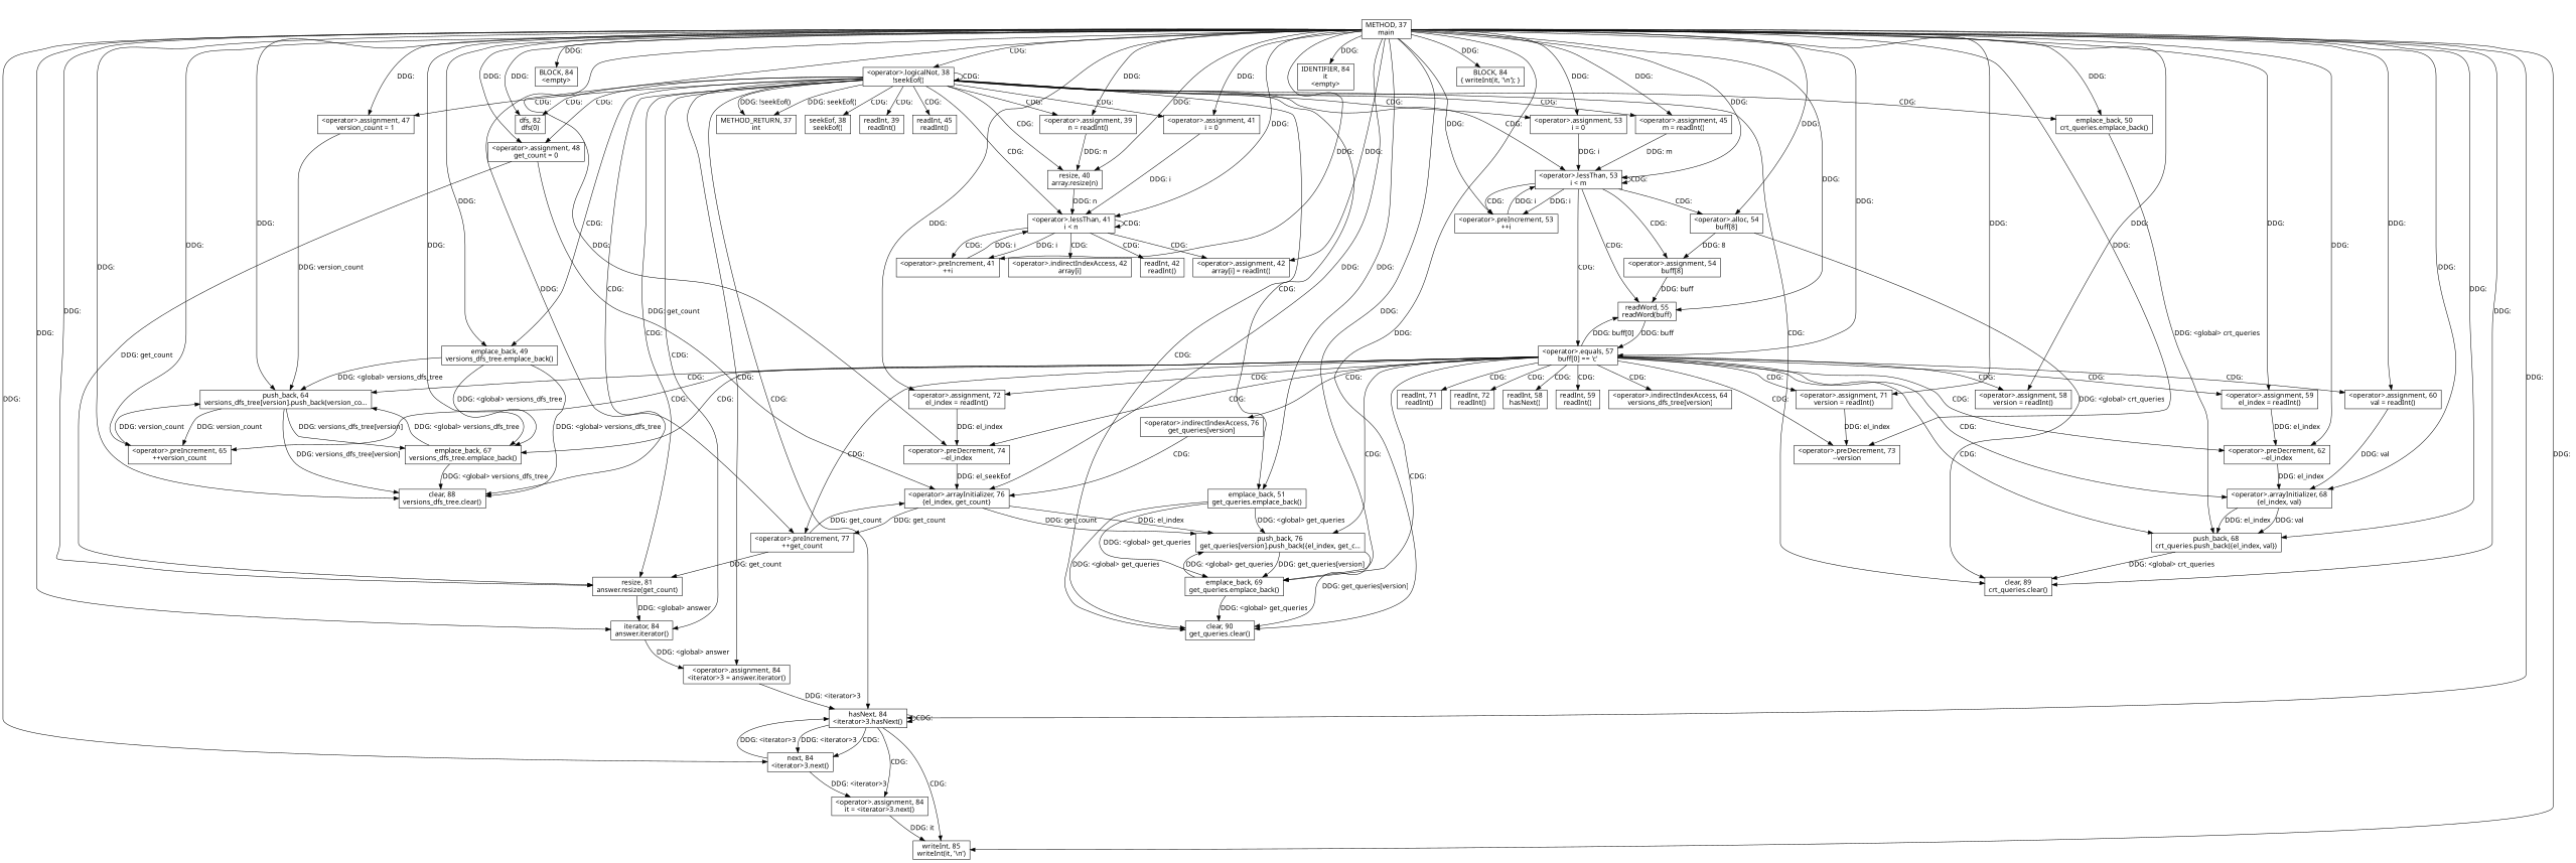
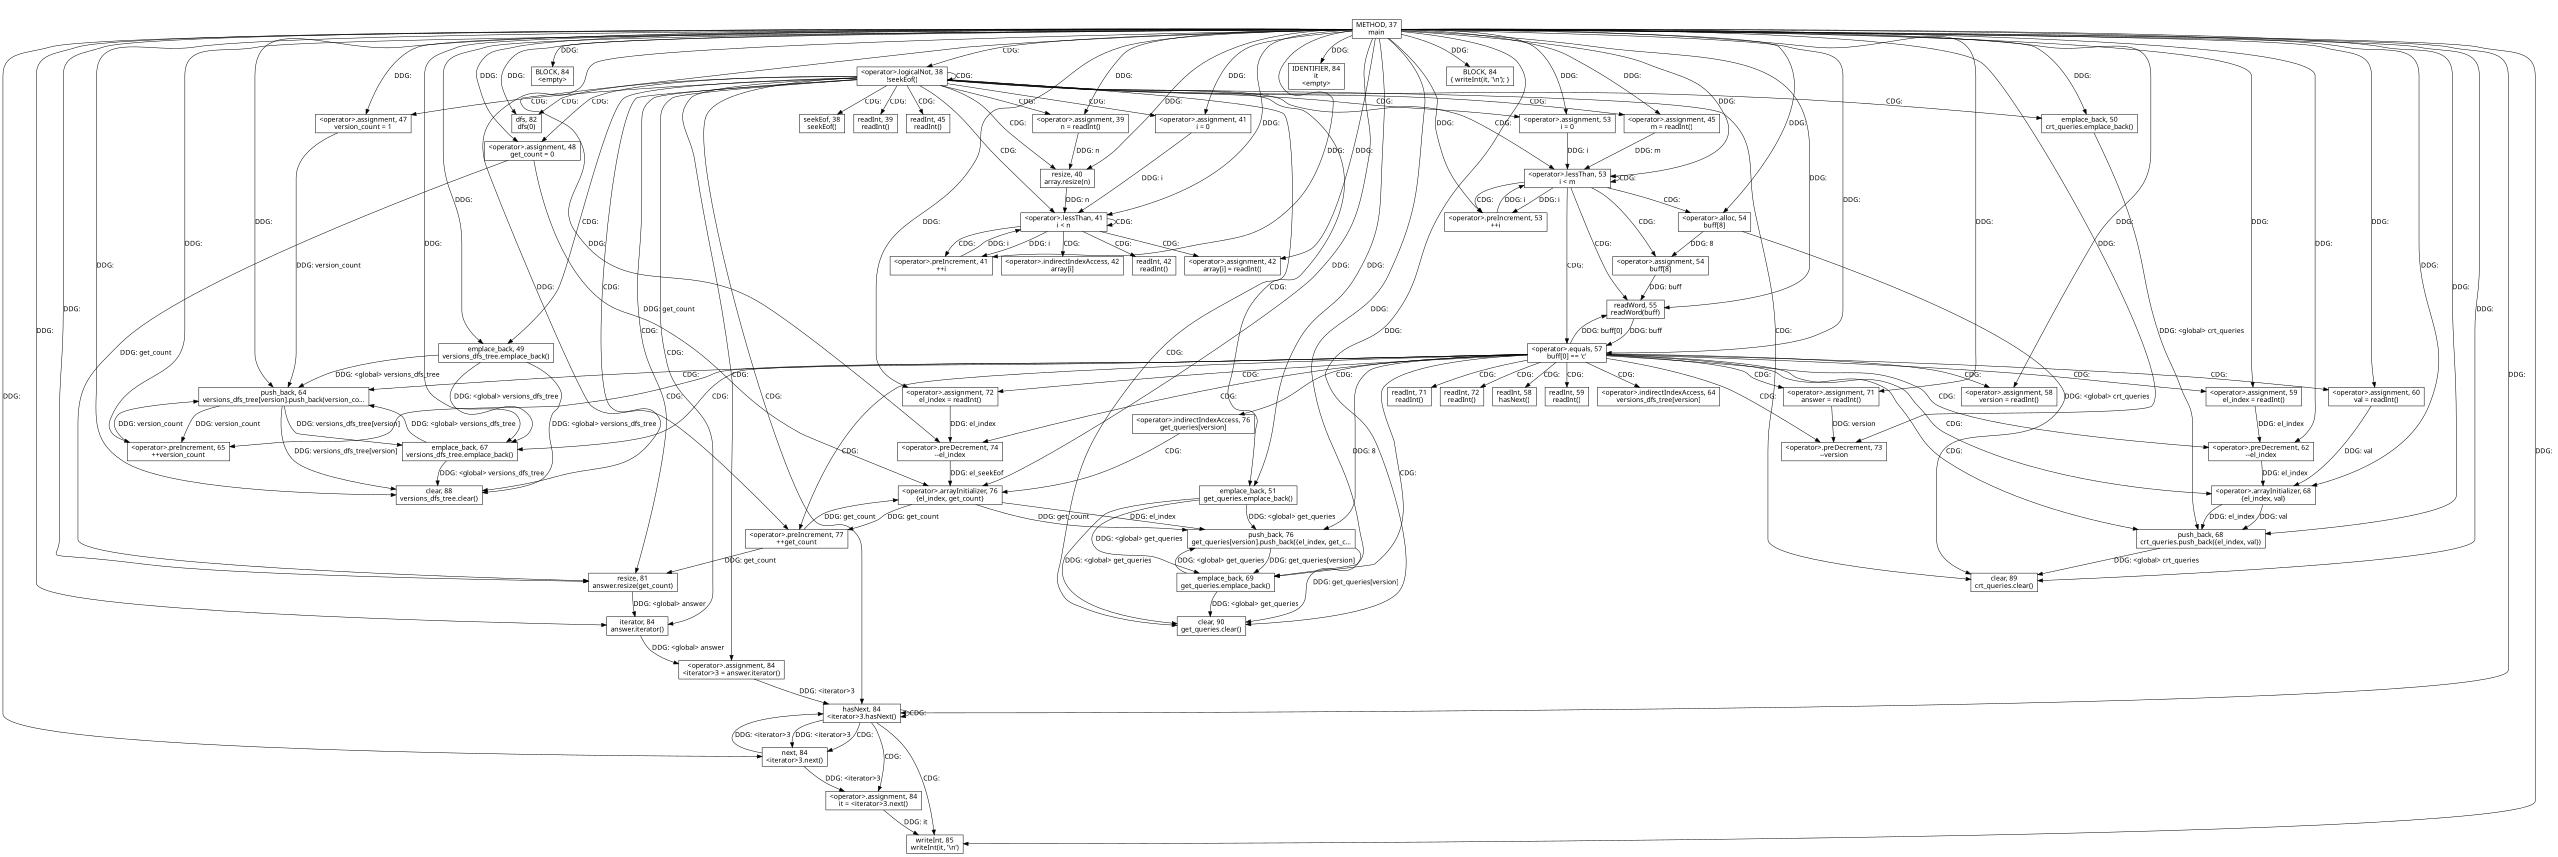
  digraph {
    fontname="Noto Sans"
    node [fontname="Noto Sans" shape=rect]
    edge [fontname="Noto Sans"]
    n1 [label=<METHOD, 37<BR/>main>]
    n2 [label=<&lt;operator&gt;.logicalNot, 38<BR/>!seekEof()>]
    n3 [label=<&lt;operator&gt;.assignment, 39<BR/>n = readInt()>]
    n4 [label=<resize, 40<BR/>array.resize(n)>]
    n5 [label=<&lt;operator&gt;.assignment, 45<BR/>m = readInt()>]
    n6 [label=<&lt;operator&gt;.assignment, 47<BR/>version_count = 1>]
    n7 [label=<&lt;operator&gt;.assignment, 48<BR/>get_count = 0>]
    n8 [label=<emplace_back, 49<BR/>versions_dfs_tree.emplace_back()>]
    n9 [label=<emplace_back, 50<BR/>crt_queries.emplace_back()>]
    n10 [label=<emplace_back, 51<BR/>get_queries.emplace_back()>]
    n11 [label=<resize, 81<BR/>answer.resize(get_count)>]
    n12 [label=<dfs, 82<BR/>dfs(0)>]
    n13 [label=<BLOCK, 84<BR/>&lt;empty&gt;>]
    n14 [label=<clear, 88<BR/>versions_dfs_tree.clear()>]
    n15 [label=<clear, 89<BR/>crt_queries.clear()>]
    n16 [label=<clear, 90<BR/>get_queries.clear()>]
    n17 [label=<&lt;operator&gt;.assignment, 41<BR/>i = 0>]
    n18 [label=<&lt;operator&gt;.lessThan, 41<BR/>i &lt; n>]
    n19 [label=<&lt;operator&gt;.preIncrement, 41<BR/>++i>]
    n20 [label=<&lt;operator&gt;.assignment, 53<BR/>i = 0>]
    n21 [label=<&lt;operator&gt;.lessThan, 53<BR/>i &lt; m>]
    n22 [label=<&lt;operator&gt;.preIncrement, 53<BR/>++i>]
    n23 [label=<IDENTIFIER, 84<BR/>it<BR/>&lt;empty&gt;>]
    n24 [label=<&lt;operator&gt;.assignment, 42<BR/>array[i] = readInt()>]
    n25 [label=<readWord, 55<BR/>readWord(buff)>]
    n26 [label=<hasNext, 84<BR/>&lt;iterator&gt;3.hasNext()>]
    n27 [label=<&lt;operator&gt;.equals, 57<BR/>buff[0] == 'c'>]
    n28 [label=<iterator, 84<BR/>answer.iterator()>]
    n29 [label=<BLOCK, 84<BR/>{ writeInt(it, '\n'); }>]
    n30 [label=<&lt;operator&gt;.alloc, 54<BR/>buff[8]>]
    n31 [label=<&lt;operator&gt;.assignment, 58<BR/>version = readInt()>]
    n32 [label=<&lt;operator&gt;.assignment, 59<BR/>el_index = readInt()>]
    n33 [label=<&lt;operator&gt;.assignment, 60<BR/>val = readInt()>]
    n34 [label=<&lt;operator&gt;.preDecrement, 62<BR/>--el_index>]
    n35 [label=<push_back, 64<BR/>versions_dfs_tree[version].push_back(version_co...>]
    n36 [label=<&lt;operator&gt;.preIncrement, 65<BR/>++version_count>]
    n37 [label=<emplace_back, 67<BR/>versions_dfs_tree.emplace_back()>]
    n38 [label=<push_back, 68<BR/>crt_queries.push_back({el_index, val})>]
    n39 [label=<emplace_back, 69<BR/>get_queries.emplace_back()>]
    n40 [label=<writeInt, 85<BR/>writeInt(it, '\n')>]
-   n41 [label=<&lt;operator&gt;.assignment, 71<BR/>version = readInt()>]
+   n41 [label=<&lt;operator&gt;.assignment, 71<BR/>answer = readInt()>]
    n42 [label=<&lt;operator&gt;.assignment, 72<BR/>el_index = readInt()>]
    n43 [label=<&lt;operator&gt;.preDecrement, 73<BR/>--version>]
    n44 [label=<&lt;operator&gt;.preDecrement, 74<BR/>--el_index>]
    n45 [label=<&lt;operator&gt;.preIncrement, 77<BR/>++get_count>]
    n46 [label=<next, 84<BR/>&lt;iterator&gt;3.next()>]
    n47 [label=<&lt;operator&gt;.arrayInitializer, 68<BR/>{el_index, val}>]
    n48 [label=<&lt;operator&gt;.arrayInitializer, 76<BR/>{el_index, get_count}>]
-   n49 [label=<METHOD_RETURN, 37<BR/>int>]
    n50 [label=<&lt;operator&gt;.assignment, 84<BR/>&lt;iterator&gt;3 = answer.iterator()>]
    n51 [label=<seekEof, 38<BR/>seekEof()>]
    n52 [label=<readInt, 39<BR/>readInt()>]
    n53 [label=<readInt, 45<BR/>readInt()>]
    n54 [label=<push_back, 76<BR/>get_queries[version].push_back({el_index, get_c...>]
    n55 [label=<&lt;operator&gt;.indirectIndexAccess, 42<BR/>array[i]>]
    n56 [label=<readInt, 42<BR/>readInt()>]
    n57 [label=<&lt;operator&gt;.assignment, 54<BR/>buff[8]>]
    n58 [label=<&lt;operator&gt;.assignment, 84<BR/>it = &lt;iterator&gt;3.next()>]
    n59 [label=<readInt, 58<BR/>hasNext()>]
    n60 [label=<readInt, 59<BR/>readInt()>]
    n61 [label=<&lt;operator&gt;.indirectIndexAccess, 64<BR/>versions_dfs_tree[version]>]
    n62 [label=<readInt, 71<BR/>readInt()>]
    n63 [label=<readInt, 72<BR/>readInt()>]
    n64 [label=<&lt;operator&gt;.indirectIndexAccess, 76<BR/>get_queries[version]>]
    n1 -> n2 [label="CDG: "]
    n1 -> n3 [label="DDG: "]
    n1 -> n4 [label="DDG: "]
    n1 -> n5 [label="DDG: "]
    n1 -> n6 [label="DDG: "]
    n1 -> n7 [label="DDG: "]
    n1 -> n8 [label="DDG: "]
    n1 -> n9 [label="DDG: "]
    n1 -> n10 [label="DDG: "]
    n1 -> n11 [label="DDG: "]
    n1 -> n12 [label="DDG: "]
    n1 -> n13 [label="DDG: "]
    n1 -> n14 [label="DDG: "]
    n1 -> n15 [label="DDG: "]
    n1 -> n16 [label="DDG: "]
    n1 -> n17 [label="DDG: "]
    n1 -> n18 [label="DDG: "]
    n1 -> n19 [label="DDG: "]
    n1 -> n20 [label="DDG: "]
    n1 -> n21 [label="DDG: "]
    n1 -> n22 [label="DDG: "]
    n1 -> n23 [label="DDG: "]
    n1 -> n24 [label="DDG: "]
    n1 -> n25 [label="DDG: "]
    n1 -> n26 [label="DDG: "]
    n1 -> n27 [label="DDG: "]
    n1 -> n28 [label="DDG: "]
    n1 -> n29 [label="DDG: "]
    n1 -> n30 [label="DDG: "]
    n1 -> n31 [label="DDG: "]
    n1 -> n32 [label="DDG: "]
    n1 -> n33 [label="DDG: "]
    n1 -> n34 [label="DDG: "]
    n1 -> n35 [label="DDG: "]
    n1 -> n36 [label="DDG: "]
    n1 -> n37 [label="DDG: "]
    n1 -> n38 [label="DDG: "]
    n1 -> n39 [label="DDG: "]
    n1 -> n40 [label="DDG: "]
    n1 -> n41 [label="DDG: "]
    n1 -> n42 [label="DDG: "]
    n1 -> n43 [label="DDG: "]
    n1 -> n44 [label="DDG: "]
    n1 -> n45 [label="DDG: "]
    n1 -> n46 [label="DDG: "]
    n1 -> n47 [label="DDG: "]
    n1 -> n48 [label="DDG: "]
    n2 -> n2 [label="CDG: "]
    n2 -> n3 [label="CDG: "]
    n2 -> n4 [label="CDG: "]
    n2 -> n5 [label="CDG: "]
    n2 -> n6 [label="CDG: "]
    n2 -> n7 [label="CDG: "]
    n2 -> n8 [label="CDG: "]
    n2 -> n9 [label="CDG: "]
    n2 -> n10 [label="CDG: "]
    n2 -> n11 [label="CDG: "]
    n2 -> n12 [label="CDG: "]
    n2 -> n14 [label="CDG: "]
    n2 -> n15 [label="CDG: "]
    n2 -> n16 [label="CDG: "]
    n2 -> n17 [label="CDG: "]
    n2 -> n18 [label="CDG: "]
    n2 -> n20 [label="CDG: "]
    n2 -> n21 [label="CDG: "]
    n2 -> n26 [label="CDG: "]
    n2 -> n28 [label="CDG: "]
-   n2 -> n49 [label="DDG: seekEof()"]
-   n2 -> n49 [label="DDG: !seekEof()"]
    n2 -> n50 [label="CDG: "]
    n2 -> n51 [label="CDG: "]
    n2 -> n52 [label="CDG: "]
    n2 -> n53 [label="CDG: "]
    n3 -> n4 [label="DDG: n"]
    n4 -> n18 [label="DDG: n"]
    n5 -> n21 [label="DDG: m"]
    n6 -> n35 [label="DDG: version_count"]
    n7 -> n11 [label="DDG: get_count"]
    n7 -> n48 [label="DDG: get_count"]
    n8 -> n14 [label="DDG: &lt;global&gt; versions_dfs_tree"]
    n8 -> n35 [label="DDG: &lt;global&gt; versions_dfs_tree"]
    n8 -> n37 [label="DDG: &lt;global&gt; versions_dfs_tree"]
    n9 -> n38 [label="DDG: &lt;global&gt; crt_queries"]
    n10 -> n16 [label="DDG: &lt;global&gt; get_queries"]
    n10 -> n39 [label="DDG: &lt;global&gt; get_queries"]
    n10 -> n54 [label="DDG: &lt;global&gt; get_queries"]
    n11 -> n28 [label="DDG: &lt;global&gt; answer"]
    n17 -> n18 [label="DDG: i"]
    n18 -> n18 [label="CDG: "]
    n18 -> n19 [label="DDG: i"]
    n18 -> n19 [label="CDG: "]
    n18 -> n24 [label="CDG: "]
    n18 -> n55 [label="CDG: "]
    n18 -> n56 [label="CDG: "]
    n19 -> n18 [label="DDG: i"]
    n20 -> n21 [label="DDG: i"]
    n21 -> n21 [label="CDG: "]
    n21 -> n22 [label="DDG: i"]
    n21 -> n22 [label="CDG: "]
    n21 -> n25 [label="CDG: "]
    n21 -> n27 [label="CDG: "]
    n21 -> n30 [label="CDG: "]
    n21 -> n57 [label="CDG: "]
    n22 -> n21 [label="DDG: i"]
    n25 -> n27 [label="DDG: buff"]
    n26 -> n26 [label="CDG: "]
    n26 -> n40 [label="CDG: "]
    n26 -> n46 [label="DDG: &lt;iterator&gt;3"]
    n26 -> n46 [label="CDG: "]
    n26 -> n58 [label="CDG: "]
    n27 -> n25 [label="DDG: buff[0]"]
    n27 -> n31 [label="CDG: "]
    n27 -> n32 [label="CDG: "]
    n27 -> n33 [label="CDG: "]
    n27 -> n34 [label="CDG: "]
    n27 -> n35 [label="CDG: "]
    n27 -> n36 [label="CDG: "]
    n27 -> n37 [label="CDG: "]
    n27 -> n38 [label="CDG: "]
    n27 -> n39 [label="CDG: "]
    n27 -> n41 [label="CDG: "]
    n27 -> n42 [label="CDG: "]
    n27 -> n43 [label="CDG: "]
    n27 -> n44 [label="CDG: "]
    n27 -> n45 [label="CDG: "]
    n27 -> n47 [label="CDG: "]
-   n27 -> n54 [label="CDG: "]
+   n27 -> n54 [label="DDG: 8"]
    n27 -> n59 [label="CDG: "]
    n27 -> n60 [label="CDG: "]
    n27 -> n61 [label="CDG: "]
    n27 -> n62 [label="CDG: "]
    n27 -> n63 [label="CDG: "]
    n27 -> n64 [label="CDG: "]
    n28 -> n50 [label="DDG: &lt;global&gt; answer"]
    n30 -> n15 [label="DDG: &lt;global&gt; crt_queries"]
    n30 -> n57 [label="DDG: 8"]
    n32 -> n34 [label="DDG: el_index"]
    n33 -> n47 [label="DDG: val"]
    n34 -> n47 [label="DDG: el_index"]
    n35 -> n14 [label="DDG: versions_dfs_tree[version]"]
    n35 -> n36 [label="DDG: version_count"]
    n35 -> n37 [label="DDG: versions_dfs_tree[version]"]
    n36 -> n35 [label="DDG: version_count"]
    n37 -> n14 [label="DDG: &lt;global&gt; versions_dfs_tree"]
    n37 -> n35 [label="DDG: &lt;global&gt; versions_dfs_tree"]
    n38 -> n15 [label="DDG: &lt;global&gt; crt_queries"]
    n39 -> n16 [label="DDG: &lt;global&gt; get_queries"]
    n39 -> n54 [label="DDG: &lt;global&gt; get_queries"]
-   n41 -> n43 [label="DDG: el_index"]
+   n41 -> n43 [label="DDG: version"]
    n42 -> n44 [label="DDG: el_index"]
    n44 -> n48 [label="DDG: el_seekEof"]
    n45 -> n11 [label="DDG: get_count"]
    n45 -> n48 [label="DDG: get_count"]
    n46 -> n26 [label="DDG: &lt;iterator&gt;3"]
    n46 -> n58 [label="DDG: &lt;iterator&gt;3"]
    n47 -> n38 [label="DDG: el_index"]
    n47 -> n38 [label="DDG: val"]
    n48 -> n45 [label="DDG: get_count"]
    n48 -> n54 [label="DDG: el_index"]
    n48 -> n54 [label="DDG: get_count"]
    n50 -> n26 [label="DDG: &lt;iterator&gt;3"]
    n54 -> n16 [label="DDG: get_queries[version]"]
    n54 -> n39 [label="DDG: get_queries[version]"]
    n57 -> n25 [label="DDG: buff"]
    n58 -> n40 [label="DDG: it"]
    n64 -> n48 [label="CDG: "]
  }
